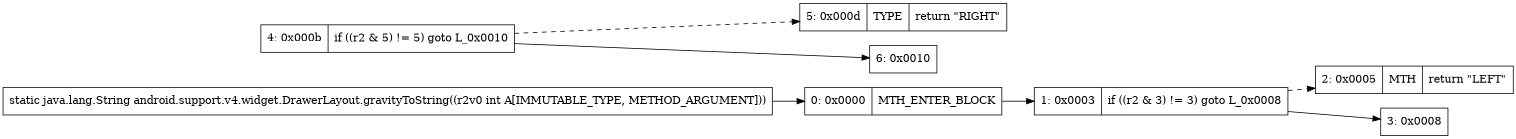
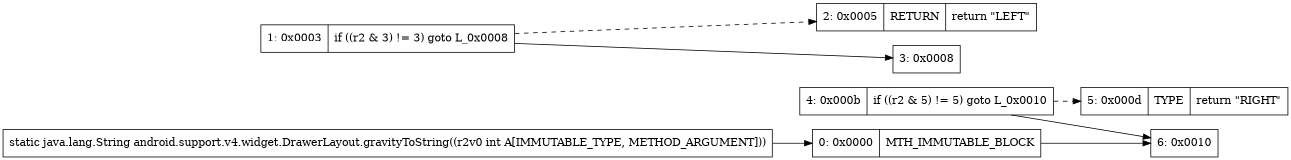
  digraph {
    rankdir=LR
    node [shape=record]
-   n1 [label="{0\:\ 0x0000|MTH_ENTER_BLOCK\l}"]
+   n1 [label="{0\:\ 0x0000|MTH_IMMUTABLE_BLOCK\l}"]
    n2 [label="{1\:\ 0x0003|if ((r2 & 3) != 3) goto L_0x0008\l}"]
-   n3 [label="{2\:\ 0x0005|MTH\l|return \"LEFT\"\l}"]
+   n3 [label="{2\:\ 0x0005|RETURN\l|return \"LEFT\"\l}"]
    n4 [label="{3\:\ 0x0008}"]
    n5 [label="{4\:\ 0x000b|if ((r2 & 5) != 5) goto L_0x0010\l}"]
    n6 [label="{5\:\ 0x000d|TYPE\l|return \"RIGHT\"\l}"]
    n7 [label="{6\:\ 0x0010}"]
    n8 [label="{static java.lang.String android.support.v4.widget.DrawerLayout.gravityToString((r2v0 int A[IMMUTABLE_TYPE, METHOD_ARGUMENT])) }"]
-   n1 -> n2
+   n1 -> n7
    n2 -> n3 [style=dashed]
    n2 -> n4
    n5 -> n6 [style=dashed]
    n5 -> n7
    n8 -> n1
  }
